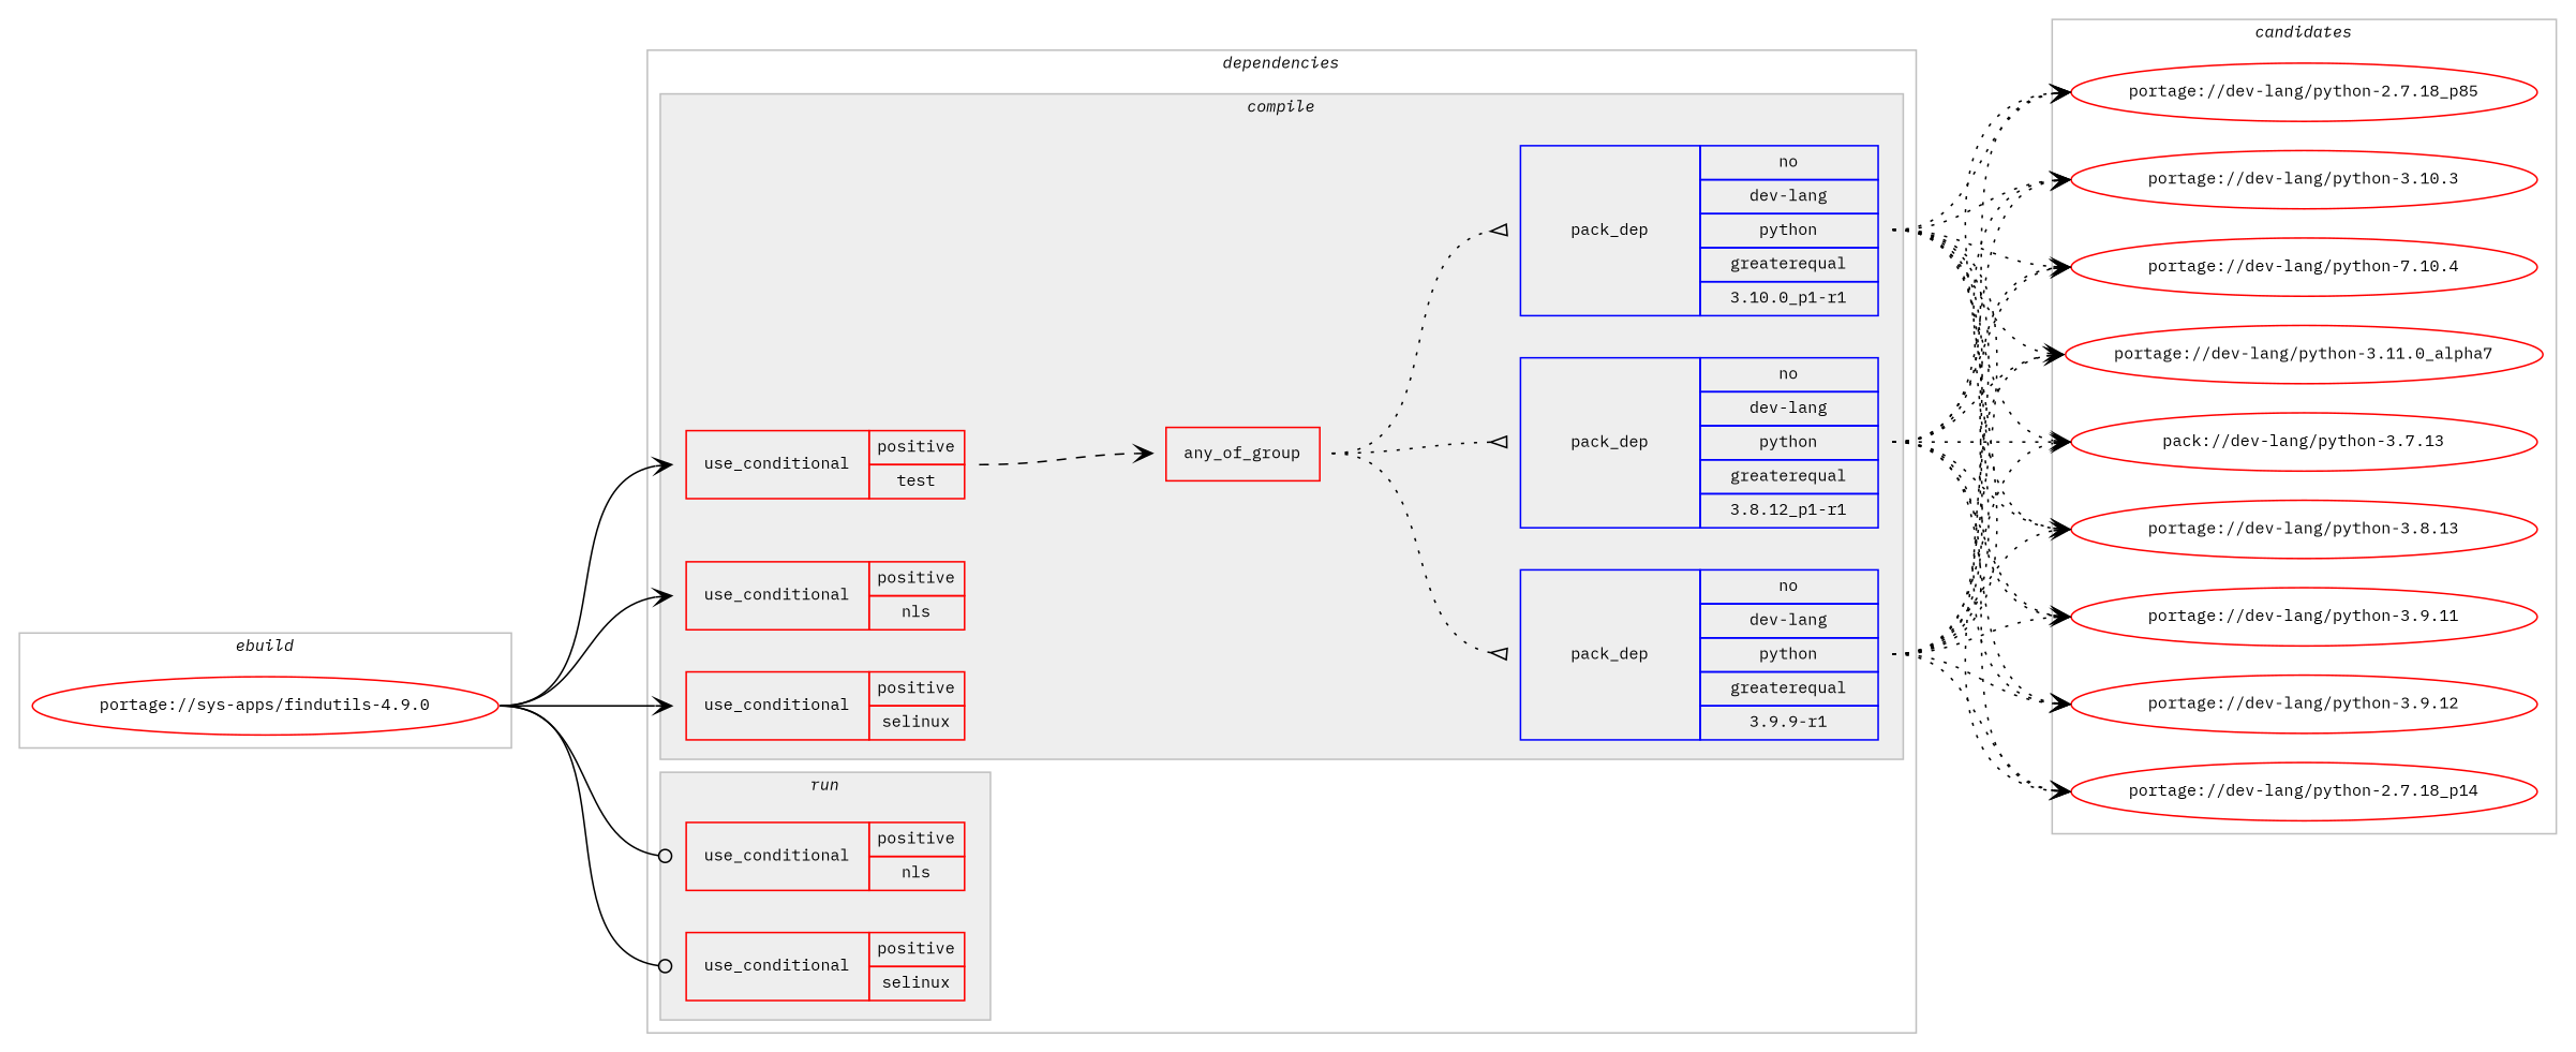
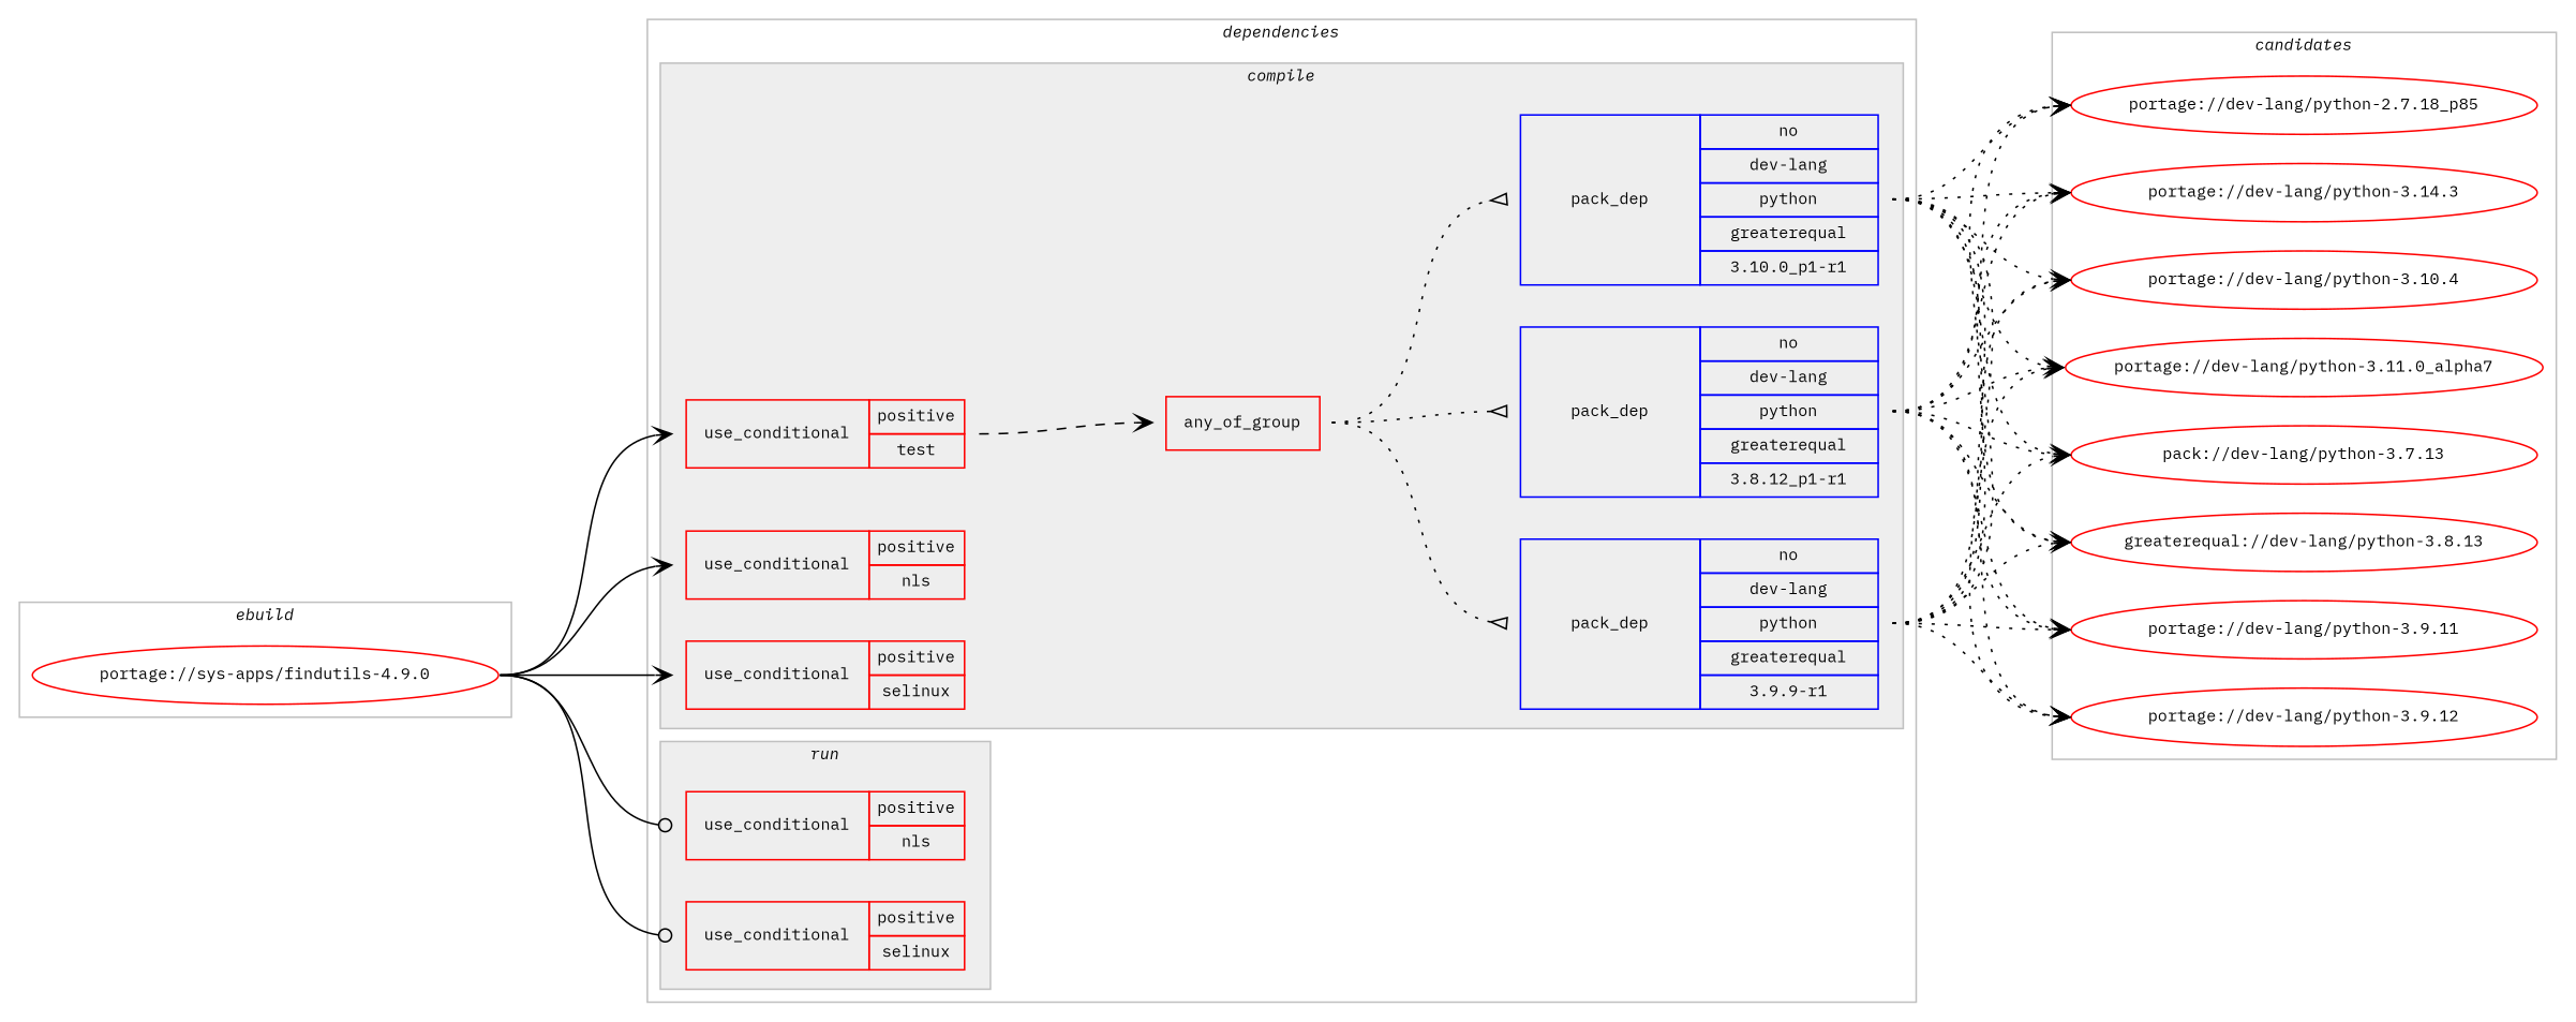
  digraph {
    compound=true
    concentrate=true
    fontname="IBM Plex Mono"
    fontsize=10
    newrank=true
    rankdir=LR
    ranksep=1.5
    node [color=red fontname="IBM Plex Mono" fontsize=10]
    edge [arrowhead=vee fontname="IBM Plex Mono" headport=w style=dotted tailport=e weight=100]
    n1 [label="portage://sys-apps/findutils-4.9.0" width=4]
    n2 [label=<<TABLE BORDER="0" CELLBORDER="1" CELLSPACING="0" CELLPADDING="4"><TR><TD ROWSPAN="3" CELLPADDING="10">use_conditional</TD></TR><TR><TD>positive</TD></TR><TR><TD>nls</TD></TR></TABLE>> shape=none]
    n3 [label=<<TABLE BORDER="0" CELLBORDER="1" CELLSPACING="0" CELLPADDING="4"><TR><TD ROWSPAN="3" CELLPADDING="10">use_conditional</TD></TR><TR><TD>positive</TD></TR><TR><TD>selinux</TD></TR></TABLE>> shape=none]
    n4 [color=blue label=<<TABLE BORDER="0" CELLBORDER="1" CELLSPACING="0" CELLPADDING="4" WIDTH="220"><TR><TD ROWSPAN="6" CELLPADDING="30">pack_dep</TD></TR><TR><TD WIDTH="110">no</TD></TR><TR><TD>dev-lang</TD></TR><TR><TD>python</TD></TR><TR><TD>greaterequal</TD></TR><TR><TD>3.10.0_p1-r1</TD></TR></TABLE>> shape=none]
    n5 [color=blue label=<<TABLE BORDER="0" CELLBORDER="1" CELLSPACING="0" CELLPADDING="4" WIDTH="220"><TR><TD ROWSPAN="6" CELLPADDING="30">pack_dep</TD></TR><TR><TD WIDTH="110">no</TD></TR><TR><TD>dev-lang</TD></TR><TR><TD>python</TD></TR><TR><TD>greaterequal</TD></TR><TR><TD>3.9.9-r1</TD></TR></TABLE>> shape=none]
    n6 [color=blue label=<<TABLE BORDER="0" CELLBORDER="1" CELLSPACING="0" CELLPADDING="4" WIDTH="220"><TR><TD ROWSPAN="6" CELLPADDING="30">pack_dep</TD></TR><TR><TD WIDTH="110">no</TD></TR><TR><TD>dev-lang</TD></TR><TR><TD>python</TD></TR><TR><TD>greaterequal</TD></TR><TR><TD>3.8.12_p1-r1</TD></TR></TABLE>> shape=none]
    n7 [label=<<TABLE BORDER="0" CELLBORDER="1" CELLSPACING="0" CELLPADDING="4"><TR><TD CELLPADDING="10">any_of_group</TD></TR></TABLE>> shape=none]
    n8 [label=<<TABLE BORDER="0" CELLBORDER="1" CELLSPACING="0" CELLPADDING="4"><TR><TD ROWSPAN="3" CELLPADDING="10">use_conditional</TD></TR><TR><TD>positive</TD></TR><TR><TD>test</TD></TR></TABLE>> shape=none]
    n9 [label=<<TABLE BORDER="0" CELLBORDER="1" CELLSPACING="0" CELLPADDING="4"><TR><TD ROWSPAN="3" CELLPADDING="10">use_conditional</TD></TR><TR><TD>positive</TD></TR><TR><TD>nls</TD></TR></TABLE>> shape=none]
    n10 [label=<<TABLE BORDER="0" CELLBORDER="1" CELLSPACING="0" CELLPADDING="4"><TR><TD ROWSPAN="3" CELLPADDING="10">use_conditional</TD></TR><TR><TD>positive</TD></TR><TR><TD>selinux</TD></TR></TABLE>> shape=none]
-   n11 [label="portage://dev-lang/python-2.7.18_p14" width=4]
    n12 [label="portage://dev-lang/python-2.7.18_p85" width=4]
-   n13 [label="portage://dev-lang/python-3.10.3" width=4]
-   n14 [label="portage://dev-lang/python-7.10.4" width=4]
+   n13 [label="portage://dev-lang/python-3.14.3" width=4]
+   n14 [label="portage://dev-lang/python-3.10.4" width=4]
    n15 [label="portage://dev-lang/python-3.11.0_alpha7" width=4]
    n16 [label="pack://dev-lang/python-3.7.13" width=4]
-   n17 [label="portage://dev-lang/python-3.8.13" width=4]
+   n17 [label="greaterequal://dev-lang/python-3.8.13" width=4]
    n18 [label="portage://dev-lang/python-3.9.11" width=4]
    n19 [label="portage://dev-lang/python-3.9.12" width=4]
    subgraph cluster_1 {
      color=gray
      label=<<i>ebuild</i>>
      rank=same
      n1
    }
    subgraph cluster_2 {
      color=gray
      label=<<i>dependencies</i>>
      subgraph cluster_3 {
        color=gray
        fillcolor="#eeeeee"
        label=<<i>compile</i>>
        style=filled
        subgraph sub_4 {
          color=gray
          fillcolor="#eeeeee"
          label=<<i>compile</i>>
          style=filled
          n2
        }
        subgraph sub_5 {
          color=gray
          fillcolor="#eeeeee"
          label=<<i>compile</i>>
          style=filled
          n3
        }
        subgraph sub_6 {
          color=gray
          fillcolor="#eeeeee"
          label=<<i>compile</i>>
          style=filled
          n8
          subgraph sub_7 {
            color=gray
            fillcolor="#eeeeee"
            label=<<i>compile</i>>
            style=filled
            n7
            subgraph sub_8 {
              color=gray
              fillcolor="#eeeeee"
              label=<<i>compile</i>>
              style=filled
              n4
            }
            subgraph sub_9 {
              color=gray
              fillcolor="#eeeeee"
              label=<<i>compile</i>>
              style=filled
              n5
            }
            subgraph sub_10 {
              color=gray
              fillcolor="#eeeeee"
              label=<<i>compile</i>>
              style=filled
              n6
            }
          }
        }
      }
      subgraph cluster_11 {
        color=gray
        fillcolor="#eeeeee"
        label=<<i>compile and run</i>>
        style=filled
      }
      subgraph cluster_12 {
        color=gray
        fillcolor="#eeeeee"
        label=<<i>run</i>>
        style=filled
        subgraph sub_13 {
          color=gray
          fillcolor="#eeeeee"
          label=<<i>run</i>>
          style=filled
          n9
        }
        subgraph sub_14 {
          color=gray
          fillcolor="#eeeeee"
          label=<<i>run</i>>
          style=filled
          n10
        }
      }
    }
    subgraph cluster_15 {
      color=gray
      label=<<i>candidates</i>>
      rank=same
      subgraph sub_16 {
        color=black
        label=<<i>candidates</i>>
        nodesep=1
        rank=same
-       n11
        n12
        n13
        n14
        n15
        n16
        n17
        n18
        n19
      }
      subgraph sub_17 {
        color=black
        label=<<i>candidates</i>>
        nodesep=1
        rank=same
-       n11
        n12
        n13
        n14
        n15
        n16
        n17
        n18
        n19
      }
      subgraph sub_18 {
        color=black
        label=<<i>candidates</i>>
        nodesep=1
        rank=same
-       n11
        n12
        n13
        n14
        n15
        n16
        n17
        n18
        n19
      }
    }
    n1 -> n2 [style=solid weight=20]
    n1 -> n3 [style=solid weight=20]
    n1 -> n8 [style=solid weight=20]
    n1 -> n9 [arrowhead=odot style=solid weight=20]
    n1 -> n10 [arrowhead=odot style=solid weight=20]
-   n4 -> n11
    n4 -> n12
    n4 -> n13
    n4 -> n14
    n4 -> n15
    n4 -> n16
    n4 -> n17
    n4 -> n18
    n4 -> n19
-   n5 -> n11
    n5 -> n12
    n5 -> n13
    n5 -> n14
    n5 -> n15
    n5 -> n16
    n5 -> n17
    n5 -> n18
    n5 -> n19
-   n6 -> n11
    n6 -> n12
    n6 -> n13
    n6 -> n14
    n6 -> n15
    n6 -> n16
    n6 -> n17
    n6 -> n18
    n6 -> n19
    n7 -> n4 [arrowhead=oinv weight=20]
    n7 -> n5 [arrowhead=oinv weight=20]
    n7 -> n6 [arrowhead=oinv weight=20]
    n8 -> n7 [style=dashed weight=20]
  }
